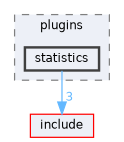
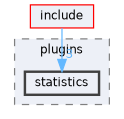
  digraph {
    compound=true
    node [fillcolor="#edf0f7" fontname=Helvetica fontsize=10 shape=box]
    n1 [color=grey25 height=0.2 label=statistics style="filled,bold" width=0.4]
    n2 [color=red height=0.2 label=include style=filled width=0.4]
    subgraph cluster_1 {
      bgcolor="#edf0f7"
      fontname=Helvetica
      fontsize=10
      label=plugins
      pencolor=grey50
      style="filled,dashed"
      n1
    }
-   n1 -> n2 [color=steelblue1 fontcolor=steelblue1 fontname=Helvetica fontsize=10 headlabel=3 labeldistance=1.5 labelfontname=Helvetica labelfontsize=10]
+   n2 -> n1 [color=steelblue1 fontcolor=steelblue1 fontname=Helvetica fontsize=10 headlabel=3 labeldistance=1.5 labelfontname=Helvetica labelfontsize=10]
  }
